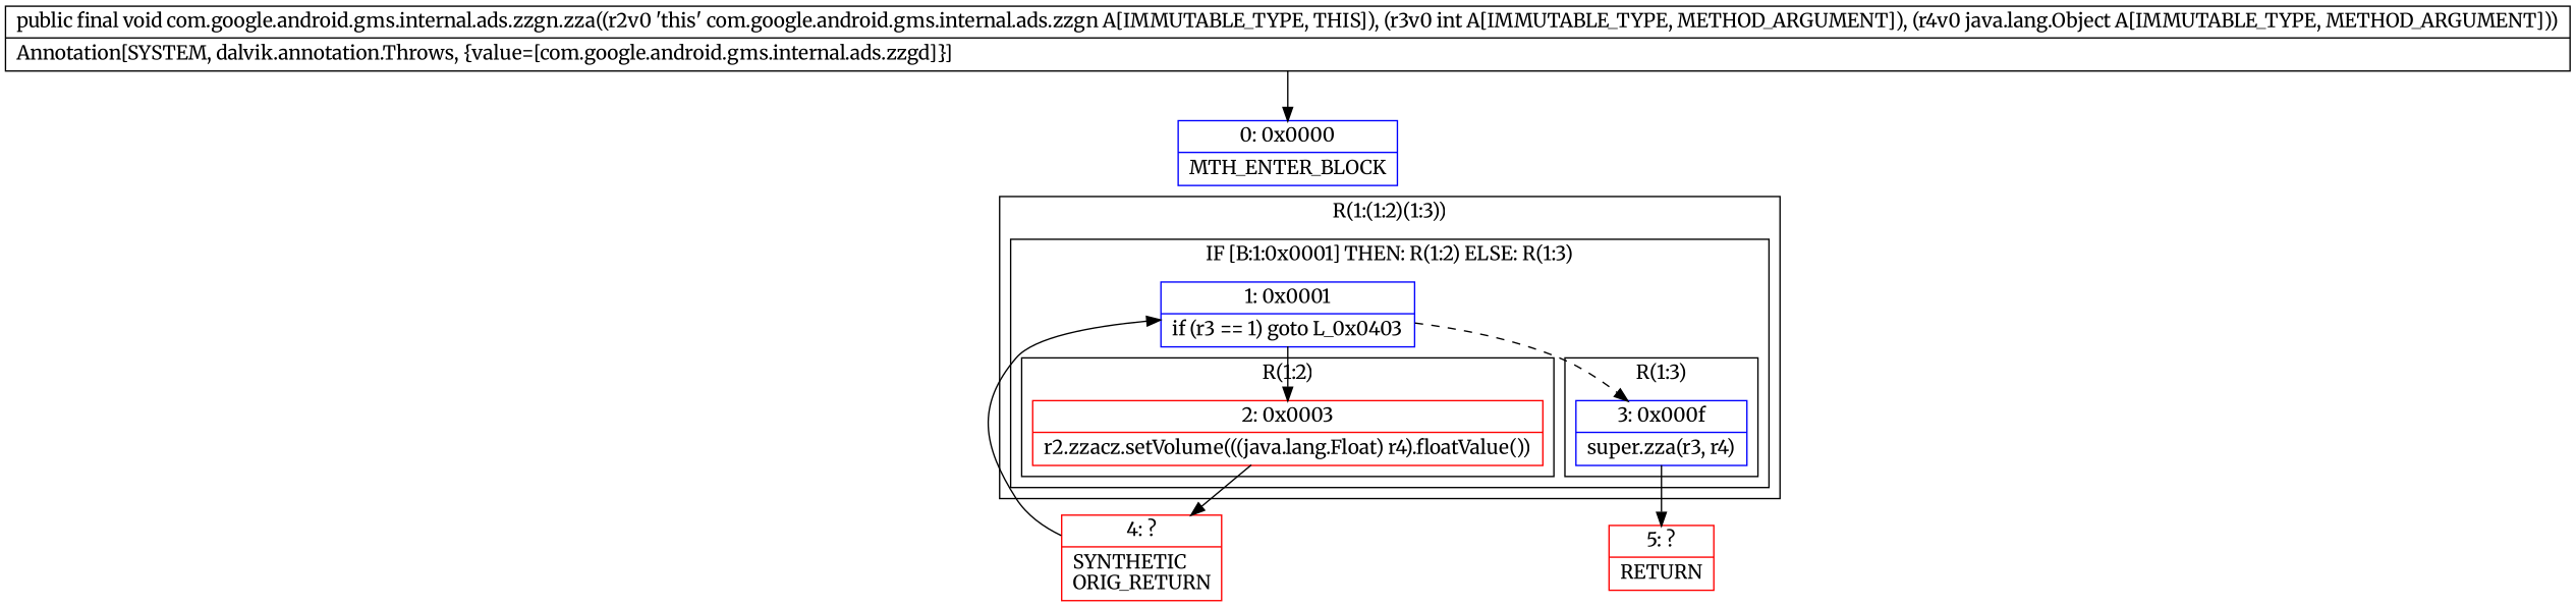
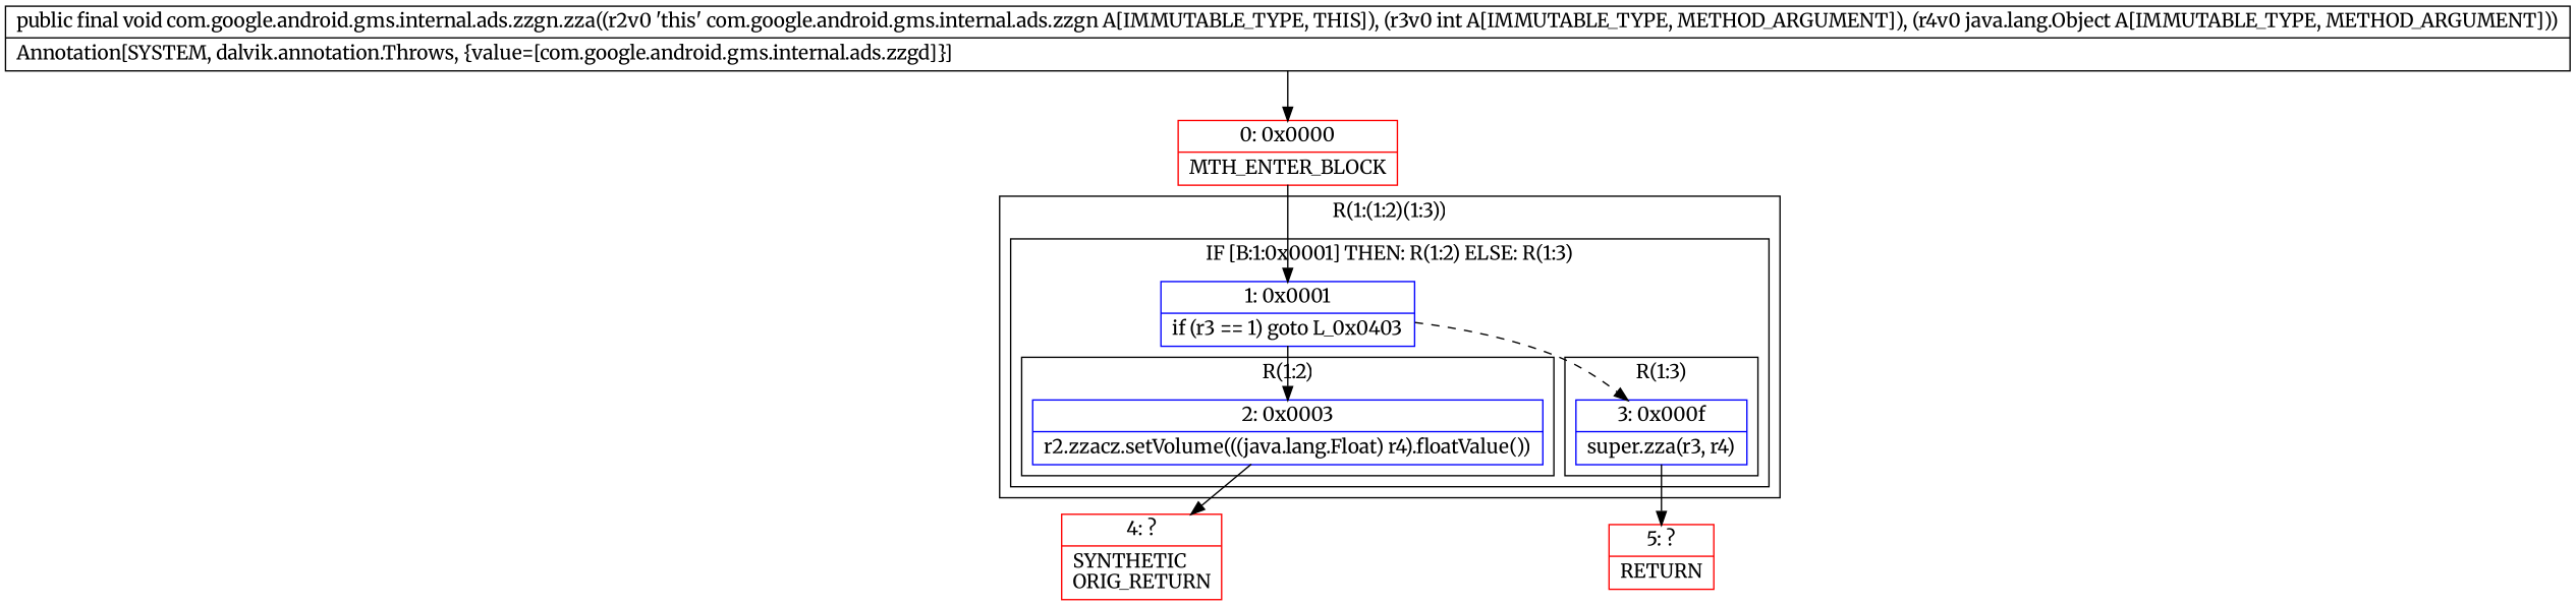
  digraph {
    fontname=Merriweather
    node [color=blue fontname=Merriweather shape=record]
    edge [fontname=Merriweather]
-   n1 [color=red label="{2\:\ 0x0003|r2.zzacz.setVolume(((java.lang.Float) r4).floatValue())\l}"]
+   n1 [label="{2\:\ 0x0003|r2.zzacz.setVolume(((java.lang.Float) r4).floatValue())\l}"]
    n2 [label="{3\:\ 0x000f|super.zza(r3, r4)\l}"]
    n3 [label="{1\:\ 0x0001|if (r3 == 1) goto L_0x0403\l}"]
    n4 [color=red label="{4\:\ ?|SYNTHETIC\lORIG_RETURN\l}"]
    n5 [color=red label="{5\:\ ?|RETURN\l}"]
-   n6 [label="{0\:\ 0x0000|MTH_ENTER_BLOCK\l}"]
+   n6 [color=red label="{0\:\ 0x0000|MTH_ENTER_BLOCK\l}"]
    n7 [label="{public final void com.google.android.gms.internal.ads.zzgn.zza((r2v0 'this' com.google.android.gms.internal.ads.zzgn A[IMMUTABLE_TYPE, THIS]), (r3v0 int A[IMMUTABLE_TYPE, METHOD_ARGUMENT]), (r4v0 java.lang.Object A[IMMUTABLE_TYPE, METHOD_ARGUMENT]))  | Annotation[SYSTEM, dalvik.annotation.Throws, \{value=[com.google.android.gms.internal.ads.zzgd]\}]\l}" color=""]
    subgraph cluster_1 {
      label="R(1:(1:2)(1:3))"
      subgraph cluster_2 {
        label="IF [B:1:0x0001] THEN: R(1:2) ELSE: R(1:3)"
        n3
        subgraph cluster_3 {
          label="R(1:2)"
          n1
        }
        subgraph cluster_4 {
          label="R(1:3)"
          n2
        }
      }
    }
    n1 -> n4
    n2 -> n5
    n3 -> n1
    n3 -> n2 [style=dashed]
-   n4 -> n3
+   n6 -> n3
    n7 -> n6
  }
